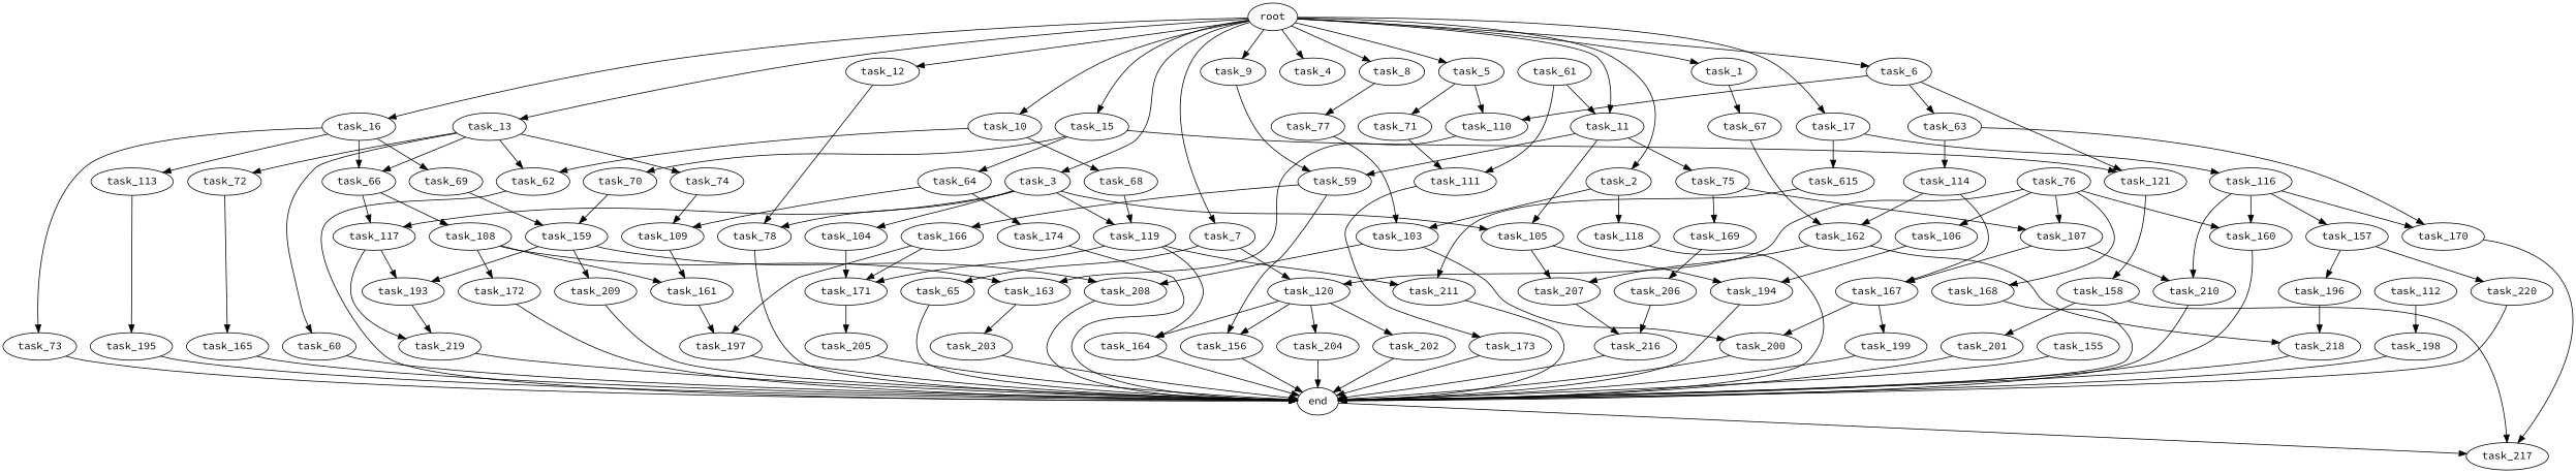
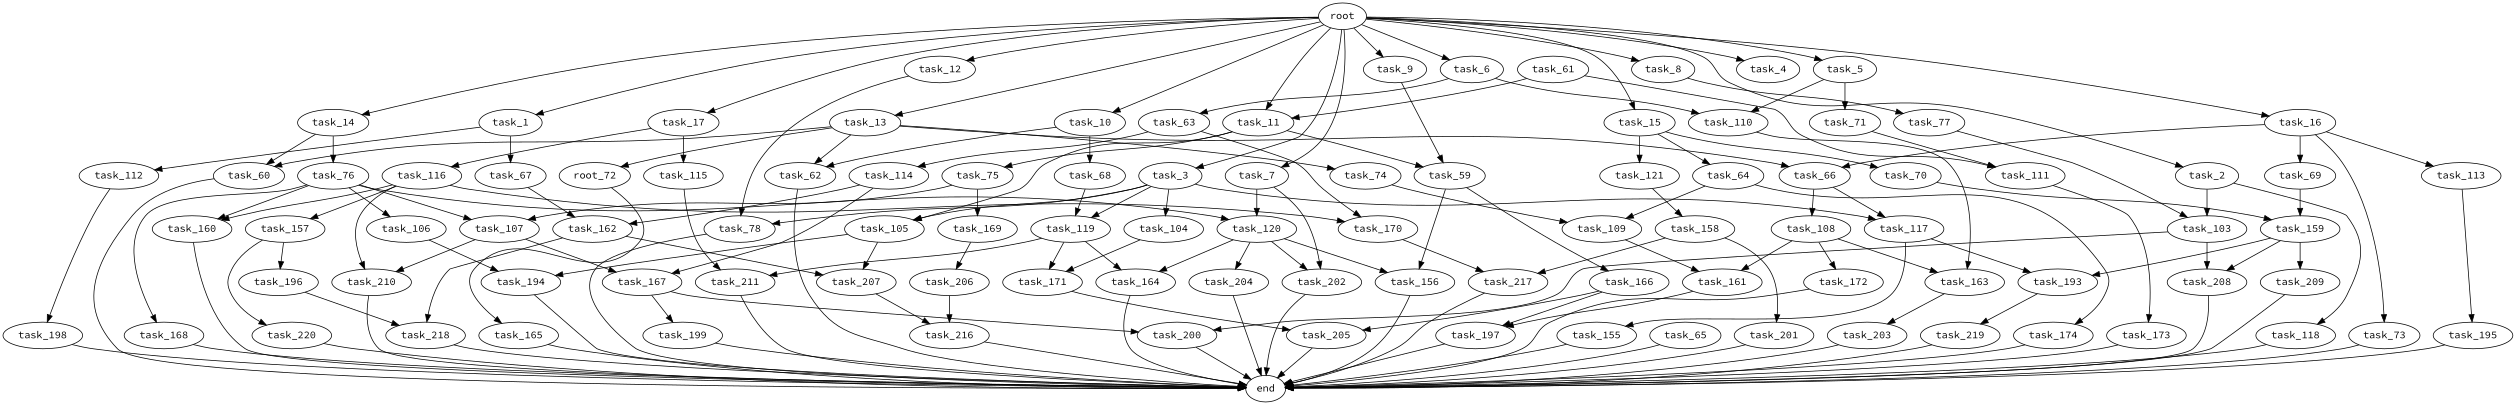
  digraph {
    fontname="Source Code Pro"
    node [fontname="Source Code Pro"]
    edge [fontname="Source Code Pro"]
    task_207
    task_216
    end
    task_16
    task_113
    task_66
    task_73
    task_69
    task_195
    task_117
    task_108
    task_159
    task_168
    task_155
    task_158
    task_217
    task_201
    task_12
    task_78
    task_172
    task_119
    task_164
    task_211
    task_171
    task_205
    task_13
    task_62
-   task_72
+   task_72 [label=root_72]
    task_74
    task_60
    task_165
    task_109
    task_11
    task_59
    task_75
    task_105
    task_166
    task_156
    task_61
    task_111
    task_107
    task_169
    task_194
    task_197
    task_68
    task_173
    task_193
    task_219
    task_162
    task_218
    task_8
    task_77
    task_103
    task_1
    task_112
    task_67
    task_198
    task_163
    task_161
    task_203
    task_6
    task_63
    task_110
    task_121
    task_114
    task_170
    task_200
    task_5
    task_71
    task_167
    root
    task_7
    task_4
    task_10
+   task_14
    task_15
    task_3
    task_9
    task_2
    task_17
    task_65
    task_120
    task_76
    task_64
    task_70
    task_104
    task_118
-   task_115 [label=task_615]
+   task_115
    task_116
    task_202
    task_204
    task_220
    task_106
    task_157
    task_196
    task_208
    task_210
    task_209
    task_174
    task_199
    task_160
    task_206
    task_207 -> task_216
    task_216 -> end
    task_16 -> task_113
    task_16 -> task_66
    task_16 -> task_73
    task_16 -> task_69
    task_113 -> task_195
    task_66 -> task_117
    task_66 -> task_108
    task_73 -> end
    task_69 -> task_159
    task_195 -> end
-   task_117 -> task_219
+   task_117 -> task_155
    task_117 -> task_193
    task_108 -> task_172
    task_108 -> task_163
    task_108 -> task_161
    task_159 -> task_193
    task_159 -> task_208
    task_159 -> task_209
    task_168 -> end
    task_155 -> end
    task_158 -> task_217
    task_158 -> task_201
-   end -> task_217
+   task_217 -> end
    task_201 -> end
    task_12 -> task_78
    task_78 -> end
    task_172 -> end
    task_119 -> task_164
    task_119 -> task_211
    task_119 -> task_171
    task_164 -> end
    task_211 -> end
    task_171 -> task_205
    task_205 -> end
    task_13 -> task_66
    task_13 -> task_62
    task_13 -> task_72
    task_13 -> task_74
    task_13 -> task_60
    task_62 -> end
    task_72 -> task_165
    task_74 -> task_109
    task_60 -> end
    task_165 -> end
    task_109 -> task_161
    task_11 -> task_59
    task_11 -> task_75
    task_11 -> task_105
    task_59 -> task_166
    task_59 -> task_156
    task_75 -> task_107
    task_75 -> task_169
    task_105 -> task_207
    task_105 -> task_194
-   task_166 -> task_171
+   task_166 -> task_205
    task_166 -> task_197
    task_156 -> end
    task_61 -> task_11
    task_61 -> task_111
    task_111 -> task_173
    task_107 -> task_167
    task_107 -> task_210
    task_169 -> task_206
    task_194 -> end
    task_197 -> end
    task_68 -> task_119
    task_173 -> end
    task_193 -> task_219
    task_219 -> end
    task_162 -> task_207
    task_162 -> task_218
    task_218 -> end
    task_8 -> task_77
    task_77 -> task_103
    task_103 -> task_200
    task_103 -> task_208
+   task_1 -> task_112
    task_1 -> task_67
    task_112 -> task_198
    task_67 -> task_162
    task_198 -> end
    task_163 -> task_203
    task_161 -> task_197
    task_203 -> end
    task_6 -> task_63
    task_6 -> task_110
-   task_6 -> task_121
    task_63 -> task_114
    task_63 -> task_170
    task_110 -> task_163
    task_121 -> task_158
    task_114 -> task_162
    task_114 -> task_167
    task_170 -> task_217
    task_200 -> end
    task_5 -> task_110
    task_5 -> task_71
    task_71 -> task_111
    task_167 -> task_200
    task_167 -> task_199
    root -> task_16
    root -> task_12
    root -> task_13
    root -> task_11
    root -> task_8
    root -> task_1
    root -> task_6
    root -> task_5
    root -> task_7
    root -> task_4
    root -> task_10
+   root -> task_14
    root -> task_15
    root -> task_3
    root -> task_9
    root -> task_2
    root -> task_17
-   task_7 -> task_65
+   task_7 -> task_202
    task_7 -> task_120
    task_10 -> task_62
    task_10 -> task_68
+   task_14 -> task_60
+   task_14 -> task_76
    task_15 -> task_121
    task_15 -> task_64
    task_15 -> task_70
    task_3 -> task_117
    task_3 -> task_78
    task_3 -> task_119
    task_3 -> task_105
    task_3 -> task_104
    task_9 -> task_59
    task_2 -> task_103
    task_2 -> task_118
    task_17 -> task_115
    task_17 -> task_116
    task_65 -> end
    task_120 -> task_164
    task_120 -> task_156
    task_120 -> task_202
    task_120 -> task_204
    task_76 -> task_168
    task_76 -> task_107
    task_76 -> task_120
    task_76 -> task_106
    task_76 -> task_160
    task_64 -> task_109
    task_64 -> task_174
    task_70 -> task_159
    task_104 -> task_171
    task_118 -> end
    task_115 -> task_211
    task_116 -> task_170
    task_116 -> task_157
    task_116 -> task_210
    task_116 -> task_160
    task_202 -> end
    task_204 -> end
    task_220 -> end
    task_106 -> task_194
    task_157 -> task_220
    task_157 -> task_196
    task_196 -> task_218
    task_208 -> end
    task_210 -> end
    task_209 -> end
    task_174 -> end
    task_199 -> end
    task_160 -> end
    task_206 -> task_216
  }
